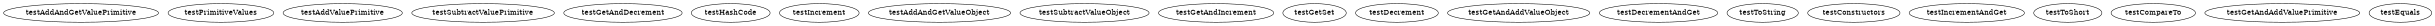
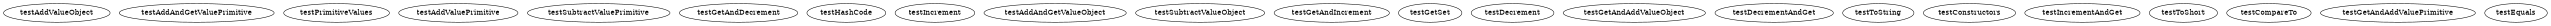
  digraph {
+   testAddValueObject
    testAddAndGetValuePrimitive
    testPrimitiveValues
    testAddValuePrimitive
    testSubtractValuePrimitive
    testGetAndDecrement
    testHashCode
    testIncrement
    testAddAndGetValueObject
    testSubtractValueObject
    testGetAndIncrement
    testGetSet
    testDecrement
    testGetAndAddValueObject
    testDecrementAndGet
    testToString
    testConstructors
    testIncrementAndGet
    testToShort
    testCompareTo
    testGetAndAddValuePrimitive
    testEquals
  }
